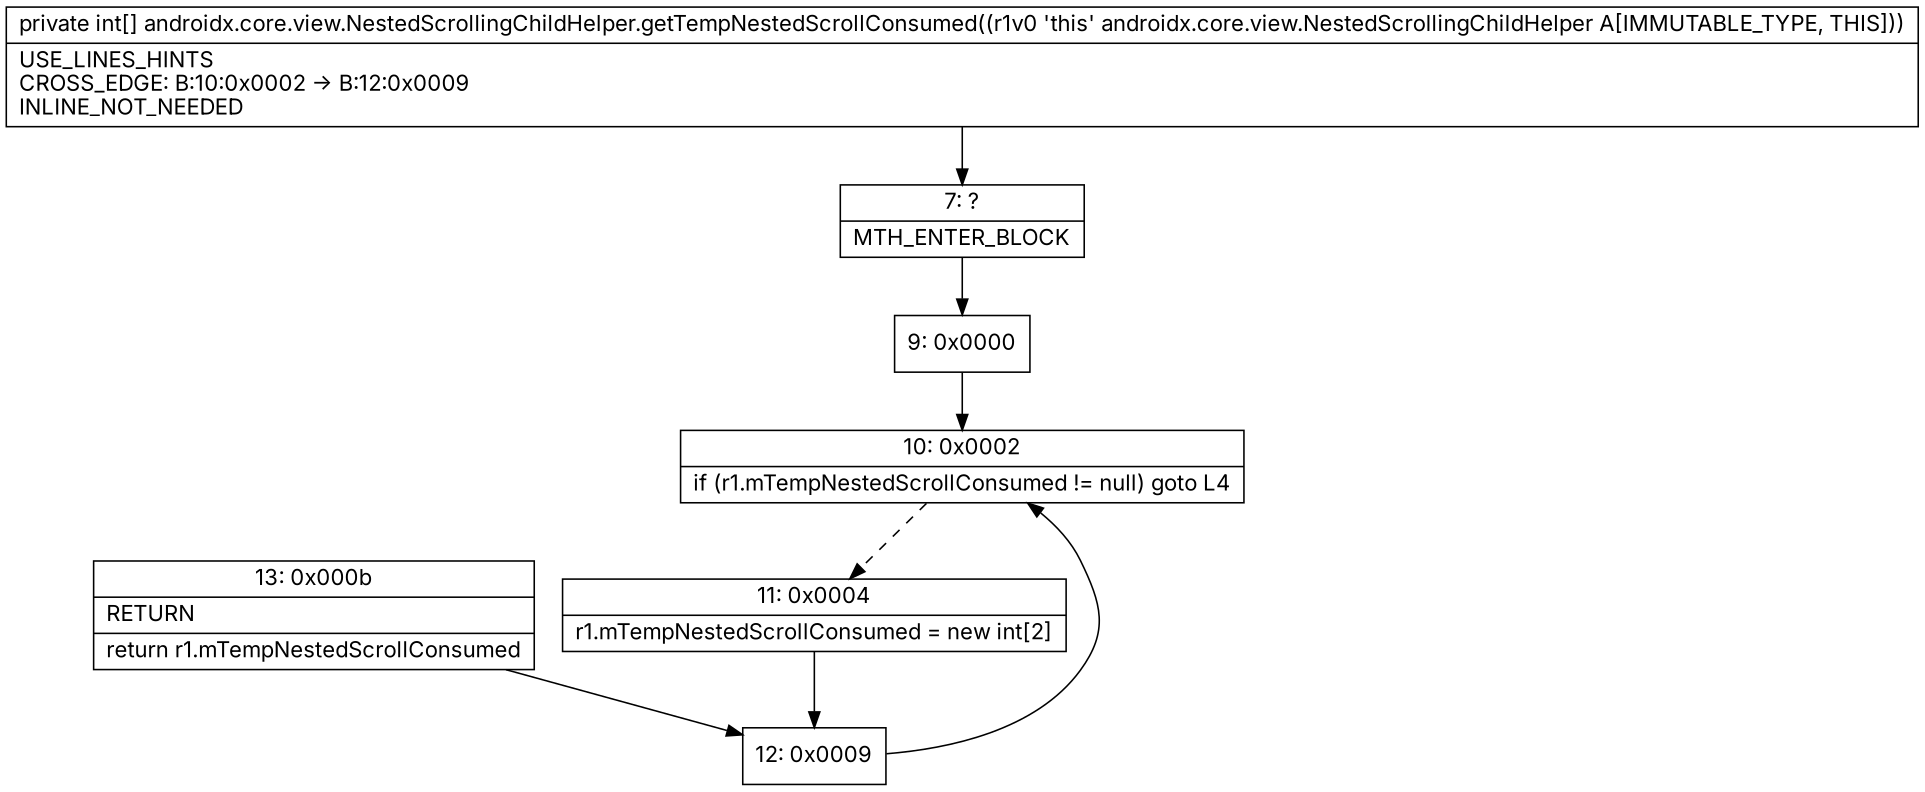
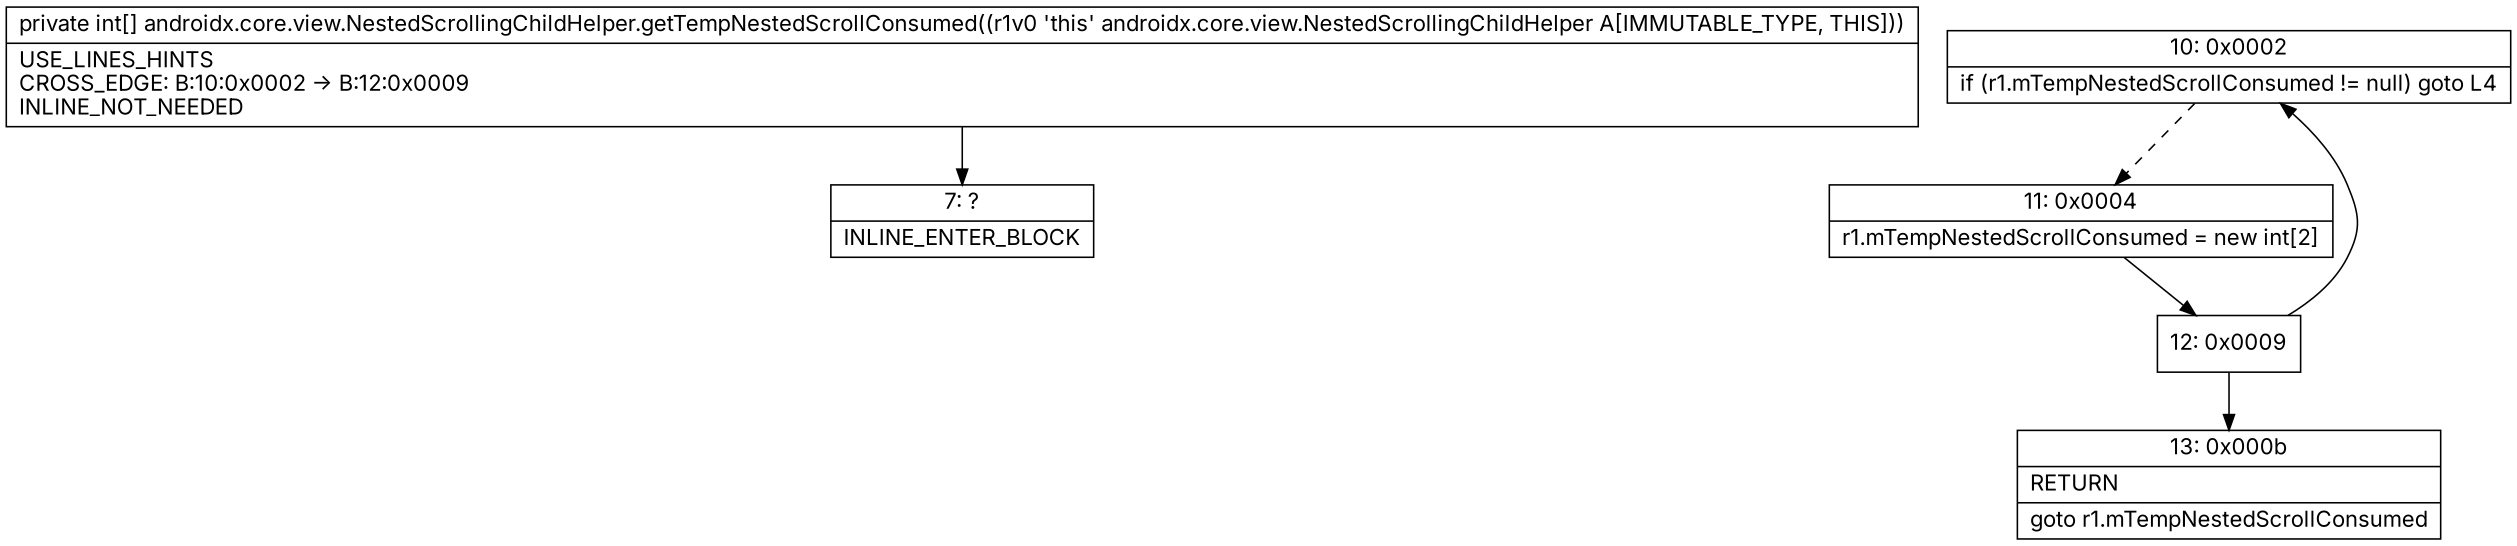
  digraph {
    fontname=Inter
    node [fontname=Inter shape=record]
    edge [fontname=Inter]
-   n1 [label="{7\:\ ?|MTH_ENTER_BLOCK\l}"]
-   n2 [label="{9\:\ 0x0000}"]
+   n1 [label="{7\:\ ?|INLINE_ENTER_BLOCK\l}"]
    n3 [label="{10\:\ 0x0002|if (r1.mTempNestedScrollConsumed != null) goto L4\l}"]
    n4 [label="{11\:\ 0x0004|r1.mTempNestedScrollConsumed = new int[2]\l}"]
    n5 [label="{12\:\ 0x0009}"]
-   n6 [label="{13\:\ 0x000b|RETURN\l|return r1.mTempNestedScrollConsumed\l}"]
+   n6 [label="{13\:\ 0x000b|RETURN\l|goto r1.mTempNestedScrollConsumed\l}"]
    n7 [label="{private int[] androidx.core.view.NestedScrollingChildHelper.getTempNestedScrollConsumed((r1v0 'this' androidx.core.view.NestedScrollingChildHelper A[IMMUTABLE_TYPE, THIS]))  | USE_LINES_HINTS\lCROSS_EDGE: B:10:0x0002 \-\> B:12:0x0009\lINLINE_NOT_NEEDED\l}"]
-   n1 -> n2
-   n2 -> n3
    n3 -> n4 [style=dashed]
    n4 -> n5
    n5 -> n3
-   n6 -> n5
+   n5 -> n6
    n7 -> n1
  }
